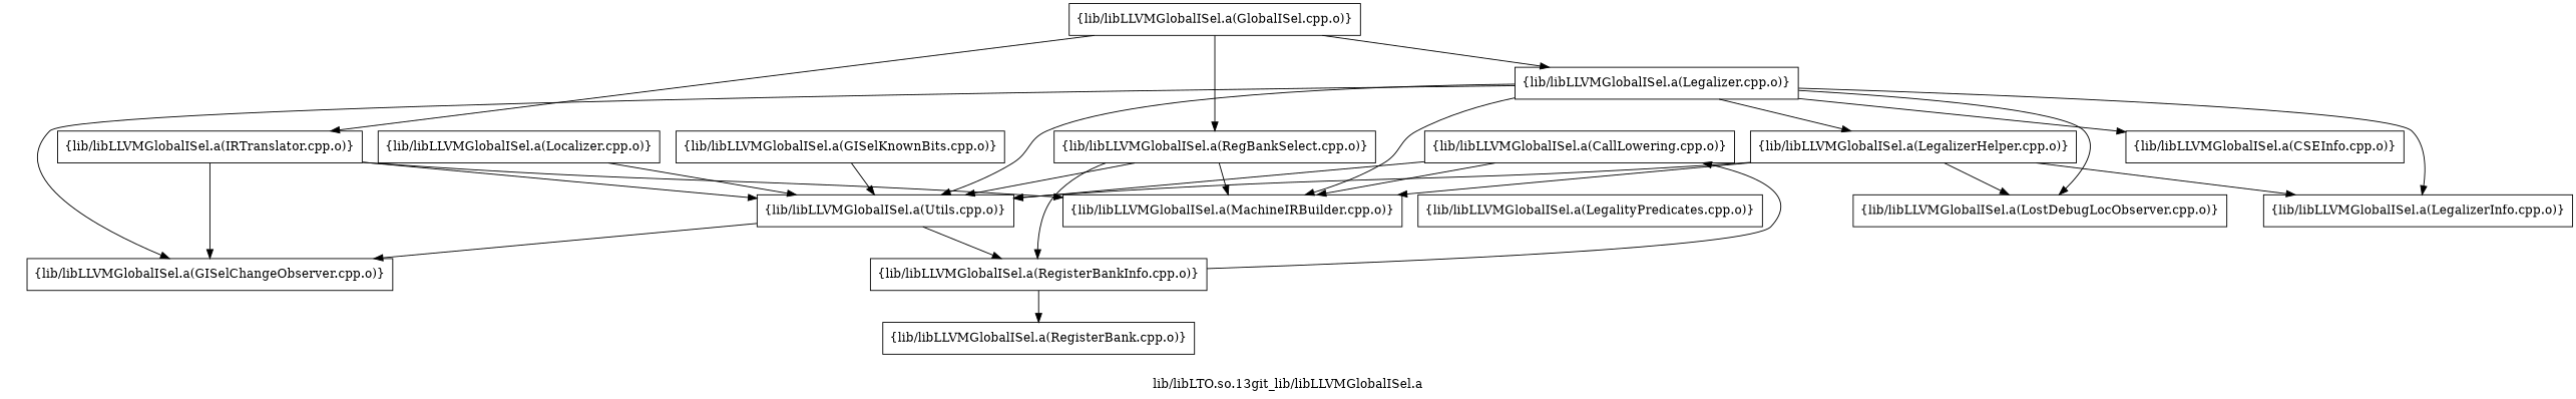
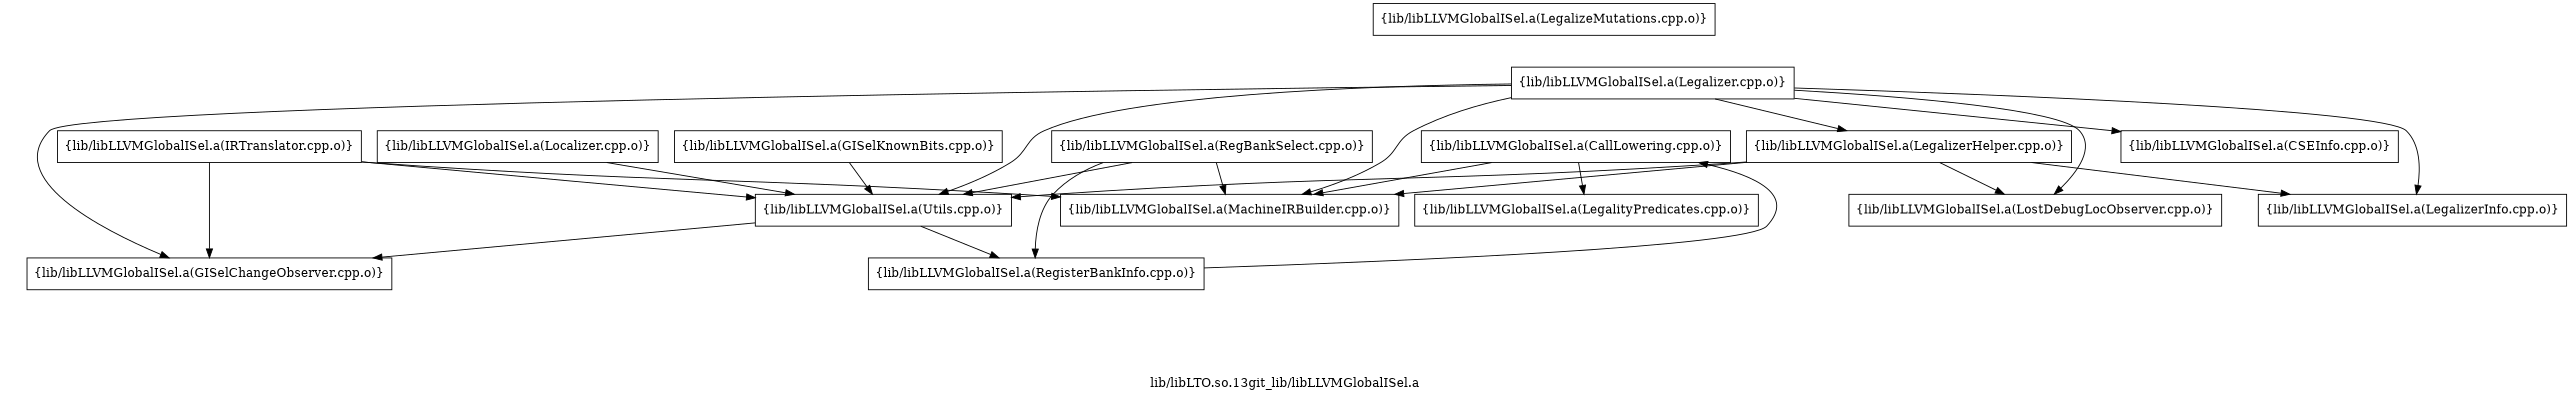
  digraph {
    label="lib/libLTO.so.13git_lib/libLLVMGlobalISel.a"
    rankdir=TB
    node [group=0 shape=box]
    n1 [label="{lib/libLLVMGlobalISel.a(CallLowering.cpp.o)}"]
    n2 [label="{lib/libLLVMGlobalISel.a(MachineIRBuilder.cpp.o)}"]
    n3 [label="{lib/libLLVMGlobalISel.a(Utils.cpp.o)}"]
    n4 [label="{lib/libLLVMGlobalISel.a(GISelChangeObserver.cpp.o)}"]
    n5 [label="{lib/libLLVMGlobalISel.a(RegisterBankInfo.cpp.o)}"]
-   n6 [label="{lib/libLLVMGlobalISel.a(RegisterBank.cpp.o)}"]
    n7 [label="{lib/libLLVMGlobalISel.a(LegalityPredicates.cpp.o)}"]
+   n8 [label="{lib/libLLVMGlobalISel.a(LegalizeMutations.cpp.o)}"]
    n9 [label="{lib/libLLVMGlobalISel.a(LegalizerInfo.cpp.o)}"]
    n10 [label="{lib/libLLVMGlobalISel.a(CSEInfo.cpp.o)}"]
-   n11 [label="{lib/libLLVMGlobalISel.a(GlobalISel.cpp.o)}"]
    n12 [label="{lib/libLLVMGlobalISel.a(IRTranslator.cpp.o)}"]
    n13 [label="{lib/libLLVMGlobalISel.a(Legalizer.cpp.o)}"]
    n14 [label="{lib/libLLVMGlobalISel.a(RegBankSelect.cpp.o)}"]
    n15 [label="{lib/libLLVMGlobalISel.a(LegalizerHelper.cpp.o)}"]
    n16 [label="{lib/libLLVMGlobalISel.a(LostDebugLocObserver.cpp.o)}"]
    n17 [label="{lib/libLLVMGlobalISel.a(Localizer.cpp.o)}"]
    n18 [label="{lib/libLLVMGlobalISel.a(GISelKnownBits.cpp.o)}"]
    subgraph sub_1 {
      rank=same
      n1
    }
    subgraph sub_2 {
      rank=same
      n2
      n3
    }
    subgraph sub_3 {
      rank=same
      n4
      n5
    }
    n1 -> n2
-   n1 -> n3
+   n1 -> n7
    n3 -> n4
    n3 -> n5
    n5 -> n1
-   n5 -> n6
-   n11 -> n12
-   n11 -> n13
-   n11 -> n14
    n12 -> n2
    n12 -> n3
    n12 -> n4
    n13 -> n2
    n13 -> n3
    n13 -> n4
    n13 -> n9
    n13 -> n10
    n13 -> n15
    n13 -> n16
    n14 -> n2
    n14 -> n3
    n14 -> n5
    n15 -> n2
    n15 -> n3
    n15 -> n9
    n15 -> n16
    n17 -> n3
    n18 -> n3
  }
